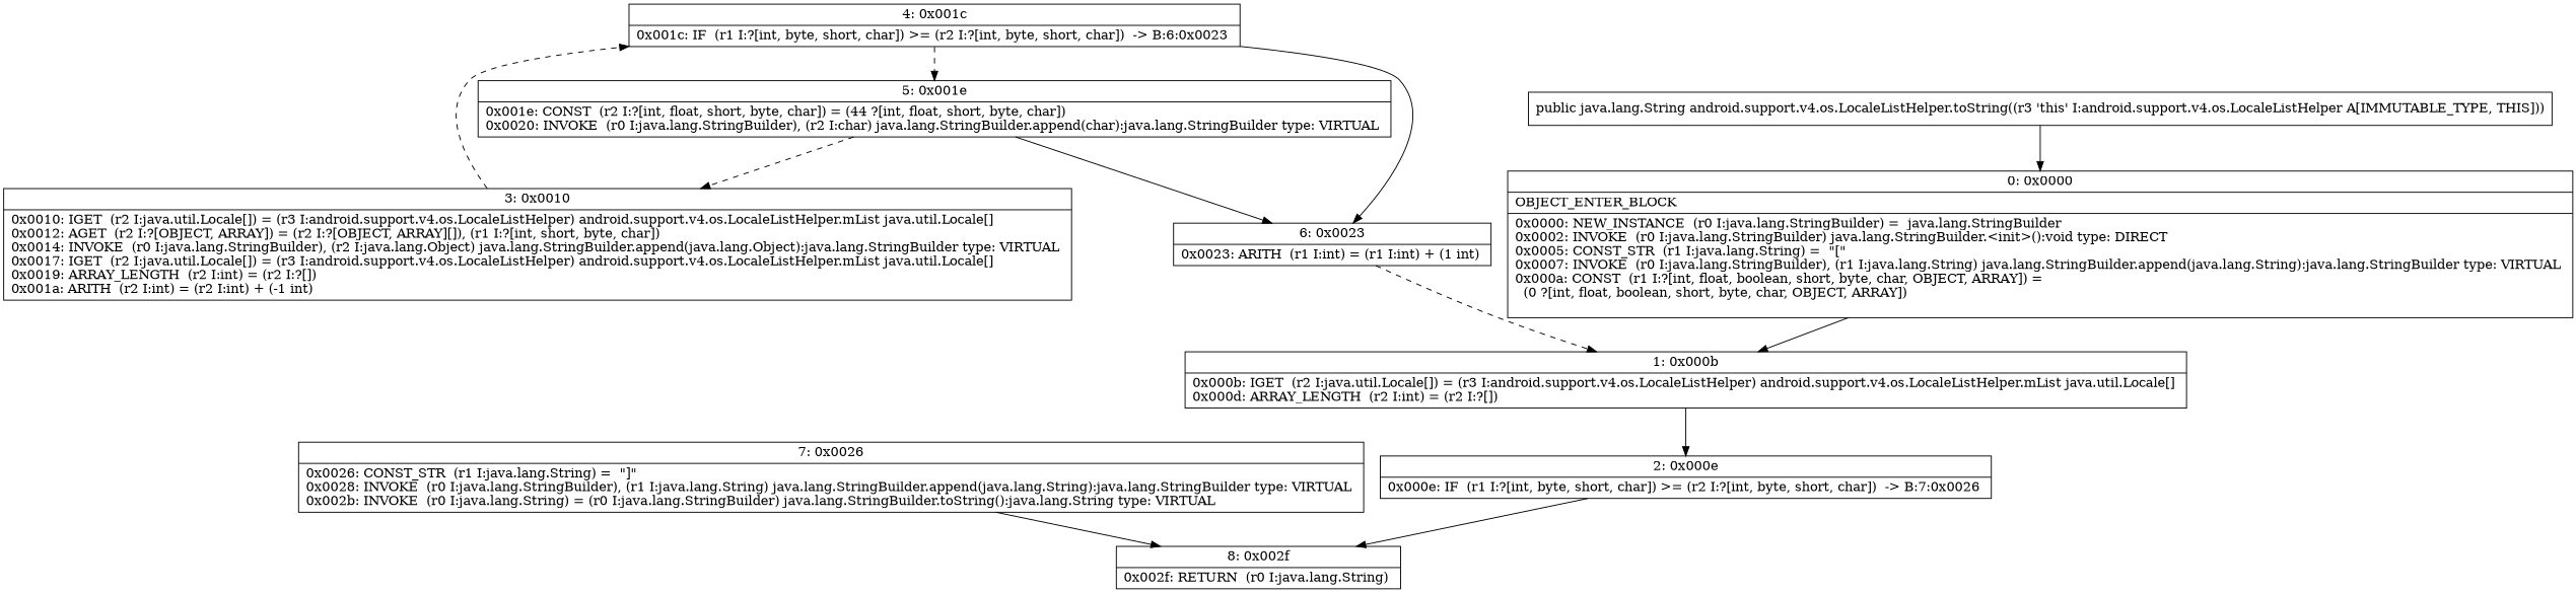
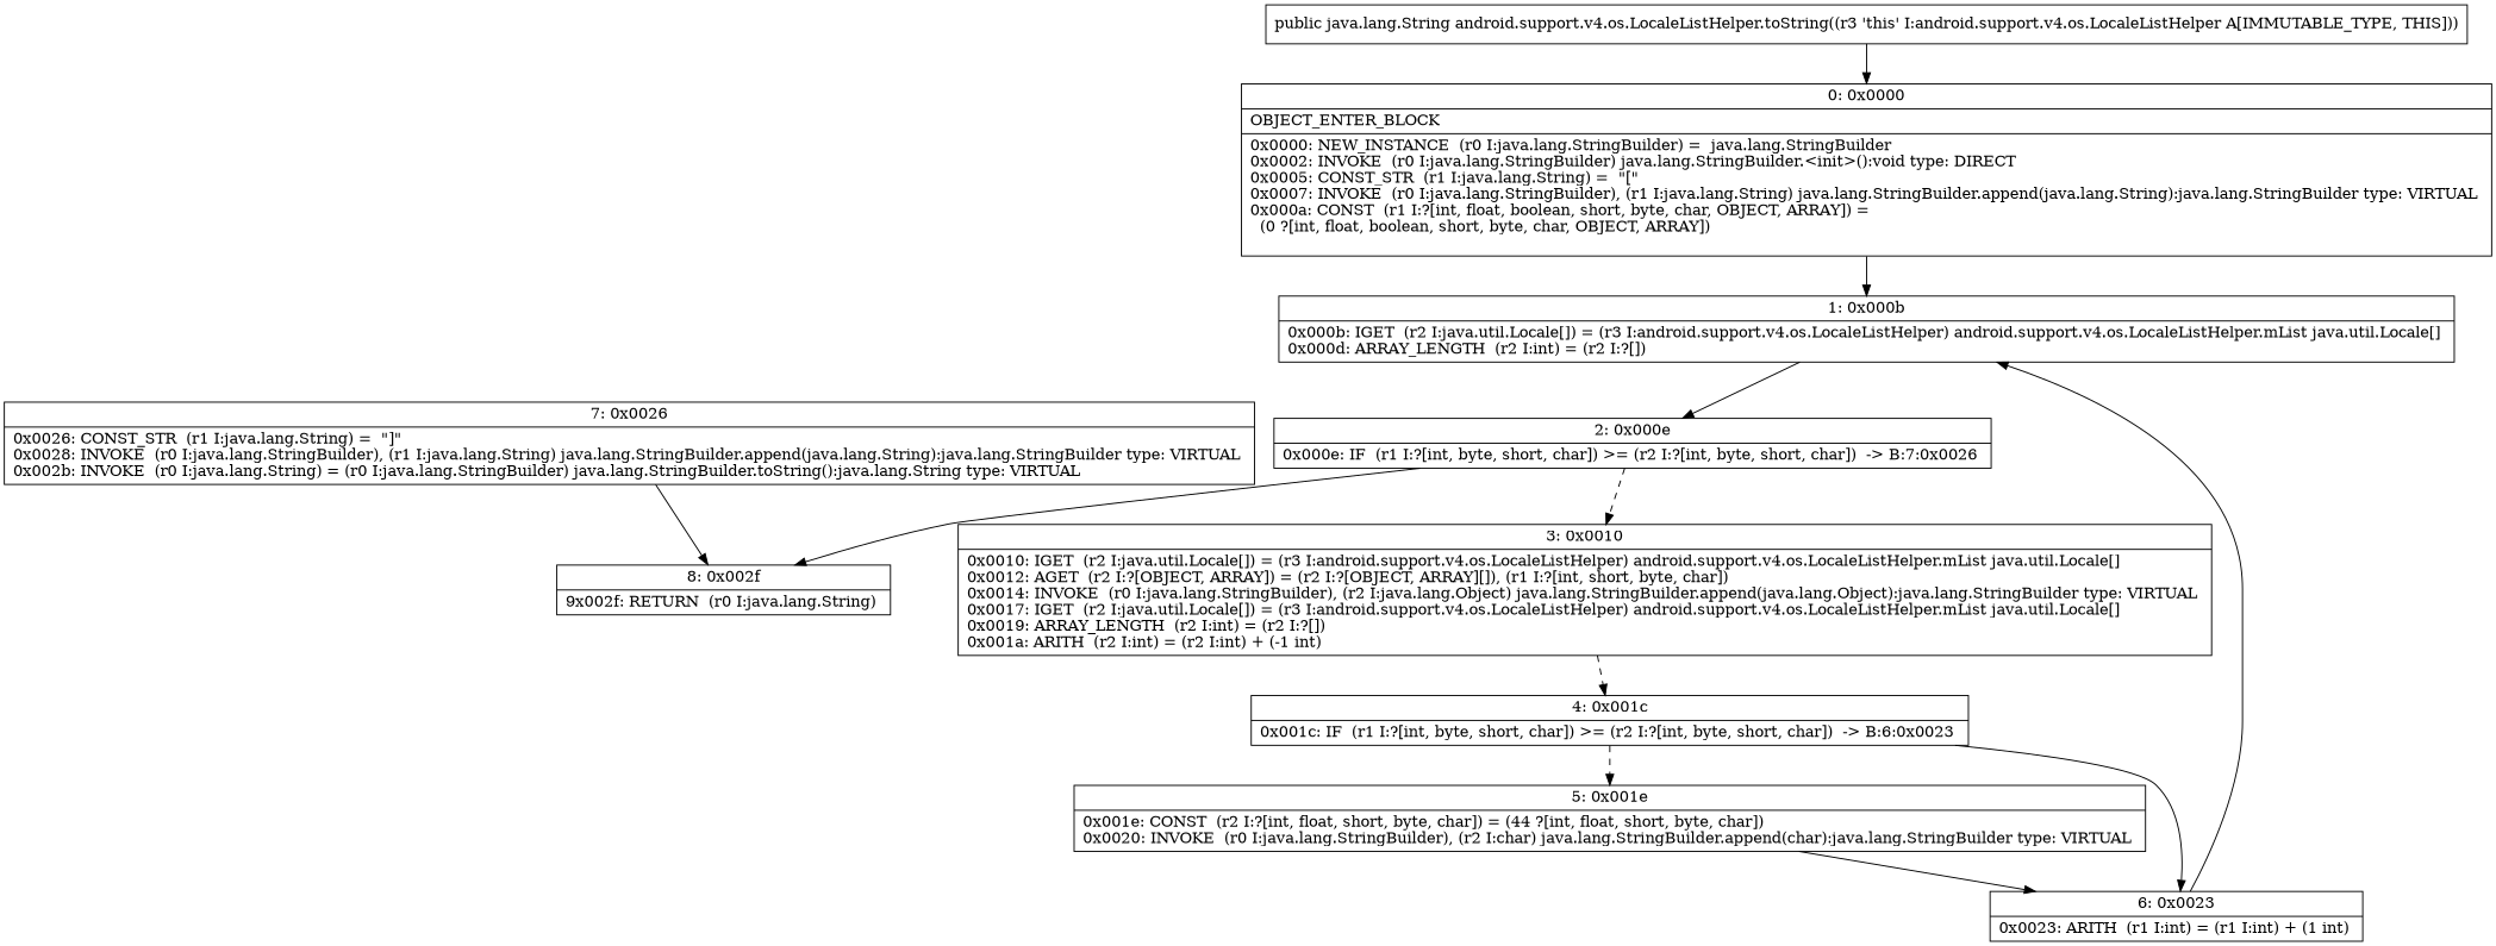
  digraph {
    node [shape=record]
    n1 [label="{0\:\ 0x0000|OBJECT_ENTER_BLOCK\l|0x0000: NEW_INSTANCE  (r0 I:java.lang.StringBuilder) =  java.lang.StringBuilder \l0x0002: INVOKE  (r0 I:java.lang.StringBuilder) java.lang.StringBuilder.\<init\>():void type: DIRECT \l0x0005: CONST_STR  (r1 I:java.lang.String) =  \"[\" \l0x0007: INVOKE  (r0 I:java.lang.StringBuilder), (r1 I:java.lang.String) java.lang.StringBuilder.append(java.lang.String):java.lang.StringBuilder type: VIRTUAL \l0x000a: CONST  (r1 I:?[int, float, boolean, short, byte, char, OBJECT, ARRAY]) = \l  (0 ?[int, float, boolean, short, byte, char, OBJECT, ARRAY])\l \l}"]
    n2 [label="{1\:\ 0x000b|0x000b: IGET  (r2 I:java.util.Locale[]) = (r3 I:android.support.v4.os.LocaleListHelper) android.support.v4.os.LocaleListHelper.mList java.util.Locale[] \l0x000d: ARRAY_LENGTH  (r2 I:int) = (r2 I:?[]) \l}"]
    n3 [label="{2\:\ 0x000e|0x000e: IF  (r1 I:?[int, byte, short, char]) \>= (r2 I:?[int, byte, short, char])  \-\> B:7:0x0026 \l}"]
    n4 [label="{3\:\ 0x0010|0x0010: IGET  (r2 I:java.util.Locale[]) = (r3 I:android.support.v4.os.LocaleListHelper) android.support.v4.os.LocaleListHelper.mList java.util.Locale[] \l0x0012: AGET  (r2 I:?[OBJECT, ARRAY]) = (r2 I:?[OBJECT, ARRAY][]), (r1 I:?[int, short, byte, char]) \l0x0014: INVOKE  (r0 I:java.lang.StringBuilder), (r2 I:java.lang.Object) java.lang.StringBuilder.append(java.lang.Object):java.lang.StringBuilder type: VIRTUAL \l0x0017: IGET  (r2 I:java.util.Locale[]) = (r3 I:android.support.v4.os.LocaleListHelper) android.support.v4.os.LocaleListHelper.mList java.util.Locale[] \l0x0019: ARRAY_LENGTH  (r2 I:int) = (r2 I:?[]) \l0x001a: ARITH  (r2 I:int) = (r2 I:int) + (\-1 int) \l}"]
-   n5 [label="{8\:\ 0x002f|0x002f: RETURN  (r0 I:java.lang.String) \l}"]
+   n5 [label="{8\:\ 0x002f|9x002f: RETURN  (r0 I:java.lang.String) \l}"]
    n6 [label="{4\:\ 0x001c|0x001c: IF  (r1 I:?[int, byte, short, char]) \>= (r2 I:?[int, byte, short, char])  \-\> B:6:0x0023 \l}"]
    n7 [label="{7\:\ 0x0026|0x0026: CONST_STR  (r1 I:java.lang.String) =  \"]\" \l0x0028: INVOKE  (r0 I:java.lang.StringBuilder), (r1 I:java.lang.String) java.lang.StringBuilder.append(java.lang.String):java.lang.StringBuilder type: VIRTUAL \l0x002b: INVOKE  (r0 I:java.lang.String) = (r0 I:java.lang.StringBuilder) java.lang.StringBuilder.toString():java.lang.String type: VIRTUAL \l}"]
    n8 [label="{5\:\ 0x001e|0x001e: CONST  (r2 I:?[int, float, short, byte, char]) = (44 ?[int, float, short, byte, char]) \l0x0020: INVOKE  (r0 I:java.lang.StringBuilder), (r2 I:char) java.lang.StringBuilder.append(char):java.lang.StringBuilder type: VIRTUAL \l}"]
    n9 [label="{6\:\ 0x0023|0x0023: ARITH  (r1 I:int) = (r1 I:int) + (1 int) \l}"]
    n10 [label="{public java.lang.String android.support.v4.os.LocaleListHelper.toString((r3 'this' I:android.support.v4.os.LocaleListHelper A[IMMUTABLE_TYPE, THIS])) }"]
    n1 -> n2
    n2 -> n3
-   n8 -> n4 [style=dashed]
+   n3 -> n4 [style=dashed]
    n3 -> n5
    n4 -> n6 [style=dashed]
    n6 -> n8 [style=dashed]
    n6 -> n9
    n7 -> n5
    n8 -> n9
-   n9 -> n2 [style=dashed]
+   n9 -> n2
    n10 -> n1
  }
